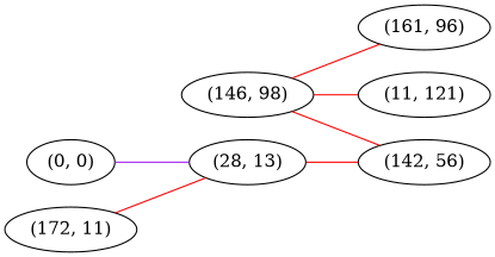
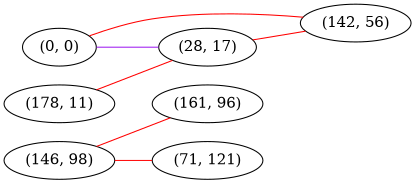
  graph {
    rankdir=LR
    edge [color=red weight=1]
    n1 [label="(146, 98)"]
    "(161, 96)"
-   "(11, 121)"
+   "(11, 121)" [label="(71, 121)"]
    n4 [label="(142, 56)"]
    "(0, 0)"
-   "(28, 13)"
-   "(172, 11)"
+   "(28, 13)" [label="(28, 17)"]
+   "(172, 11)" [label="(178, 11)"]
    n1 -- "(161, 96)"
    n1 -- "(11, 121)"
-   n1 -- n4
+   "(0, 0)" -- n4
    "(0, 0)" -- "(28, 13)" [color=purple weight=4]
    "(28, 13)" -- n4
    "(172, 11)" -- "(28, 13)"
  }
